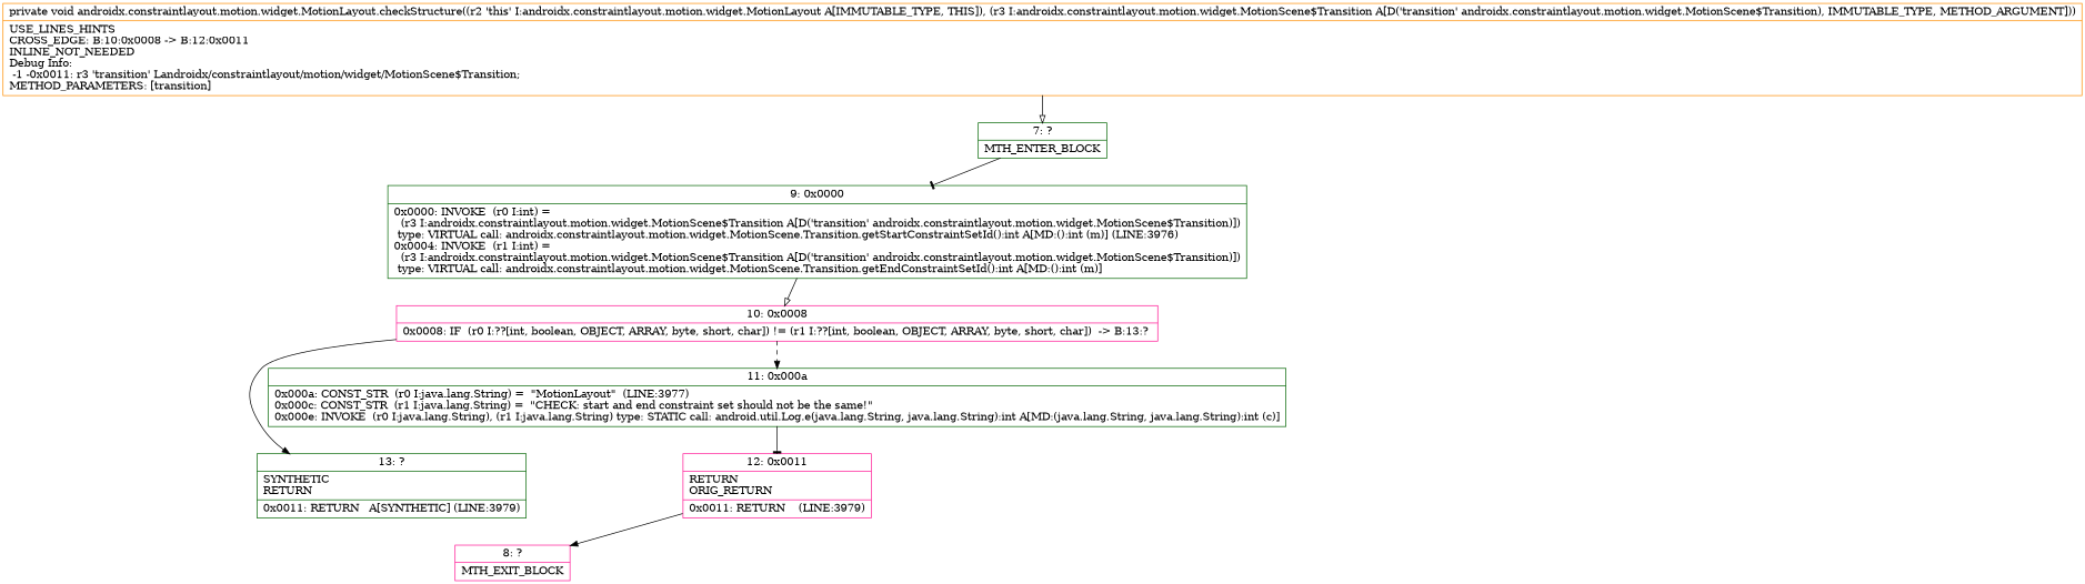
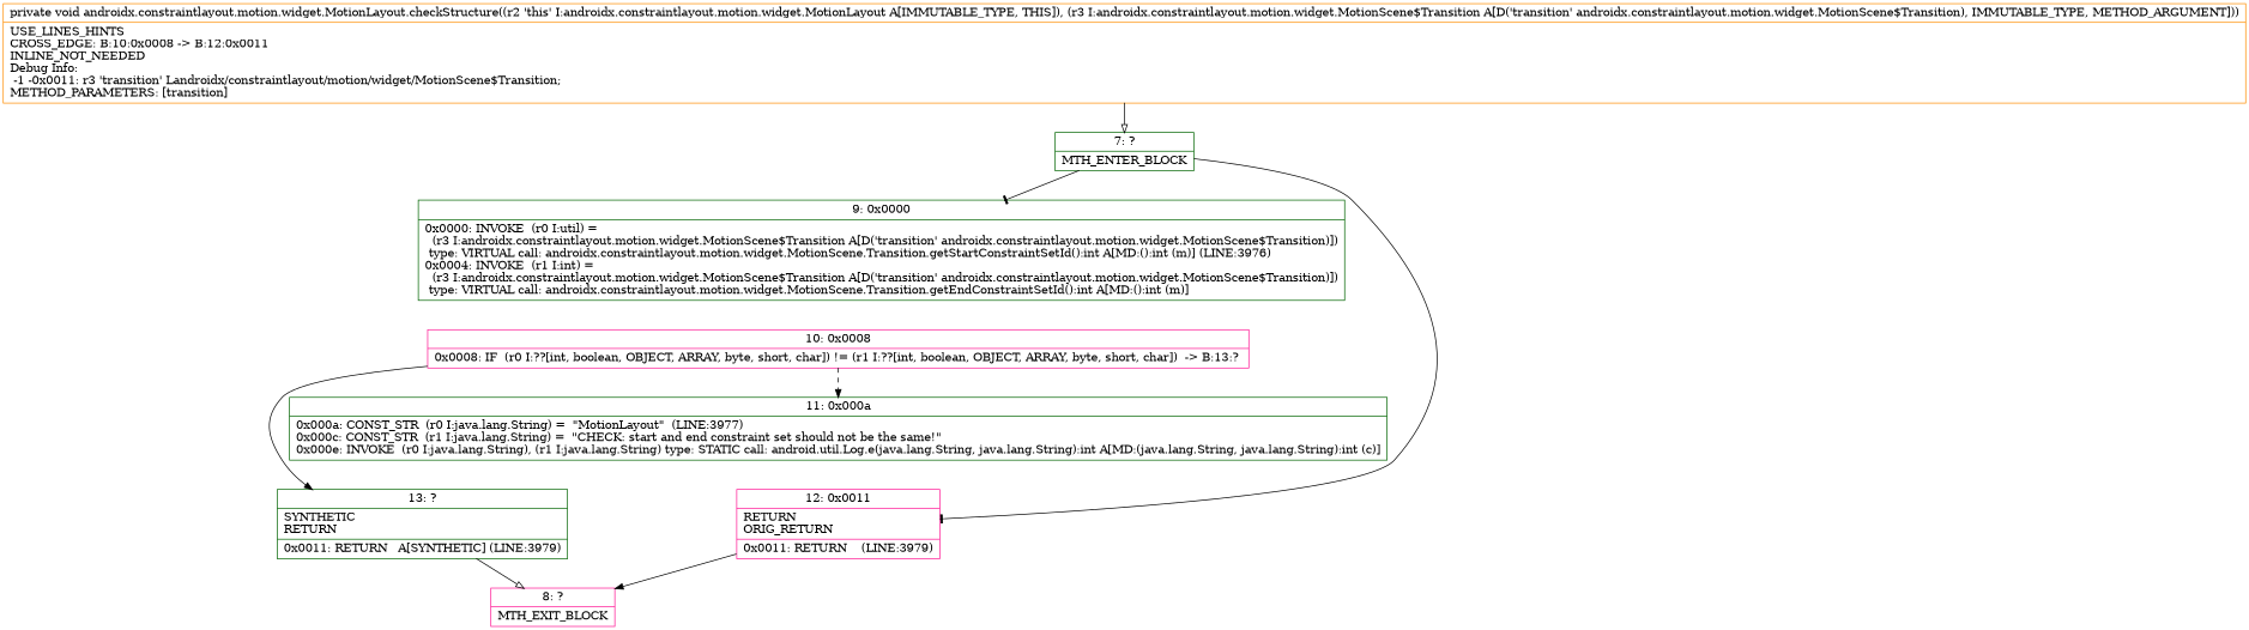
  digraph {
    node [color=darkgreen shape=record]
    edge [arrowhead=onormal]
    n1 [label="{7\:\ ?|MTH_ENTER_BLOCK\l}"]
-   n2 [label="{9\:\ 0x0000|0x0000: INVOKE  (r0 I:int) = \l  (r3 I:androidx.constraintlayout.motion.widget.MotionScene$Transition A[D('transition' androidx.constraintlayout.motion.widget.MotionScene$Transition)])\l type: VIRTUAL call: androidx.constraintlayout.motion.widget.MotionScene.Transition.getStartConstraintSetId():int A[MD:():int (m)] (LINE:3976)\l0x0004: INVOKE  (r1 I:int) = \l  (r3 I:androidx.constraintlayout.motion.widget.MotionScene$Transition A[D('transition' androidx.constraintlayout.motion.widget.MotionScene$Transition)])\l type: VIRTUAL call: androidx.constraintlayout.motion.widget.MotionScene.Transition.getEndConstraintSetId():int A[MD:():int (m)]\l}"]
+   n2 [label="{9\:\ 0x0000|0x0000: INVOKE  (r0 I:util) = \l  (r3 I:androidx.constraintlayout.motion.widget.MotionScene$Transition A[D('transition' androidx.constraintlayout.motion.widget.MotionScene$Transition)])\l type: VIRTUAL call: androidx.constraintlayout.motion.widget.MotionScene.Transition.getStartConstraintSetId():int A[MD:():int (m)] (LINE:3976)\l0x0004: INVOKE  (r1 I:int) = \l  (r3 I:androidx.constraintlayout.motion.widget.MotionScene$Transition A[D('transition' androidx.constraintlayout.motion.widget.MotionScene$Transition)])\l type: VIRTUAL call: androidx.constraintlayout.motion.widget.MotionScene.Transition.getEndConstraintSetId():int A[MD:():int (m)]\l}"]
    n3 [color=deeppink label="{10\:\ 0x0008|0x0008: IF  (r0 I:??[int, boolean, OBJECT, ARRAY, byte, short, char]) != (r1 I:??[int, boolean, OBJECT, ARRAY, byte, short, char])  \-\> B:13:? \l}"]
    n4 [label="{11\:\ 0x000a|0x000a: CONST_STR  (r0 I:java.lang.String) =  \"MotionLayout\"  (LINE:3977)\l0x000c: CONST_STR  (r1 I:java.lang.String) =  \"CHECK: start and end constraint set should not be the same!\" \l0x000e: INVOKE  (r0 I:java.lang.String), (r1 I:java.lang.String) type: STATIC call: android.util.Log.e(java.lang.String, java.lang.String):int A[MD:(java.lang.String, java.lang.String):int (c)]\l}"]
    n5 [label="{13\:\ ?|SYNTHETIC\lRETURN\l|0x0011: RETURN   A[SYNTHETIC] (LINE:3979)\l}"]
    n6 [color=deeppink label="{12\:\ 0x0011|RETURN\lORIG_RETURN\l|0x0011: RETURN    (LINE:3979)\l}"]
    n7 [color=deeppink label="{8\:\ ?|MTH_EXIT_BLOCK\l}"]
    n8 [color=darkorange label="{private void androidx.constraintlayout.motion.widget.MotionLayout.checkStructure((r2 'this' I:androidx.constraintlayout.motion.widget.MotionLayout A[IMMUTABLE_TYPE, THIS]), (r3 I:androidx.constraintlayout.motion.widget.MotionScene$Transition A[D('transition' androidx.constraintlayout.motion.widget.MotionScene$Transition), IMMUTABLE_TYPE, METHOD_ARGUMENT]))  | USE_LINES_HINTS\lCROSS_EDGE: B:10:0x0008 \-\> B:12:0x0011\lINLINE_NOT_NEEDED\lDebug Info:\l  \-1 \-0x0011: r3 'transition' Landroidx\/constraintlayout\/motion\/widget\/MotionScene$Transition;\lMETHOD_PARAMETERS: [transition]\l}"]
    n1 -> n2 [arrowhead=tee]
-   n2 -> n3
    n3 -> n4 [arrowhead=normal style=dashed]
    n3 -> n5 [arrowhead=normal]
-   n4 -> n6 [arrowhead=tee]
+   n1 -> n6 [arrowhead=tee]
+   n5 -> n7
    n6 -> n7 [arrowhead=normal]
    n8 -> n1
  }
